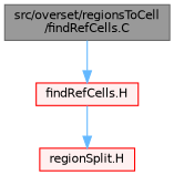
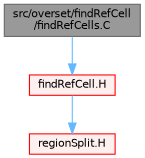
  digraph {
    node [color=red fillcolor="#FFF0F0" fontname=Helvetica fontsize=10 shape=box style=filled]
    edge [color=steelblue1 fontname=Helvetica fontsize=10 labelfontname=Helvetica labelfontsize=10 style=solid]
-   n1 [color=gray40 fillcolor=grey60 fontcolor=black height=0.2 label="src/overset/regionsToCell\l/findRefCells.C" width=0.4]
-   n2 [height=0.2 label="findRefCells.H" width=0.4]
+   n1 [color=gray40 fillcolor=grey60 fontcolor=black height=0.2 label="src/overset/findRefCell\l/findRefCells.C" width=0.4]
+   n2 [height=0.2 label="findRefCell.H" width=0.4]
    n3 [height=0.2 label="regionSplit.H" width=0.4]
    n1 -> n2
    n2 -> n3
  }
